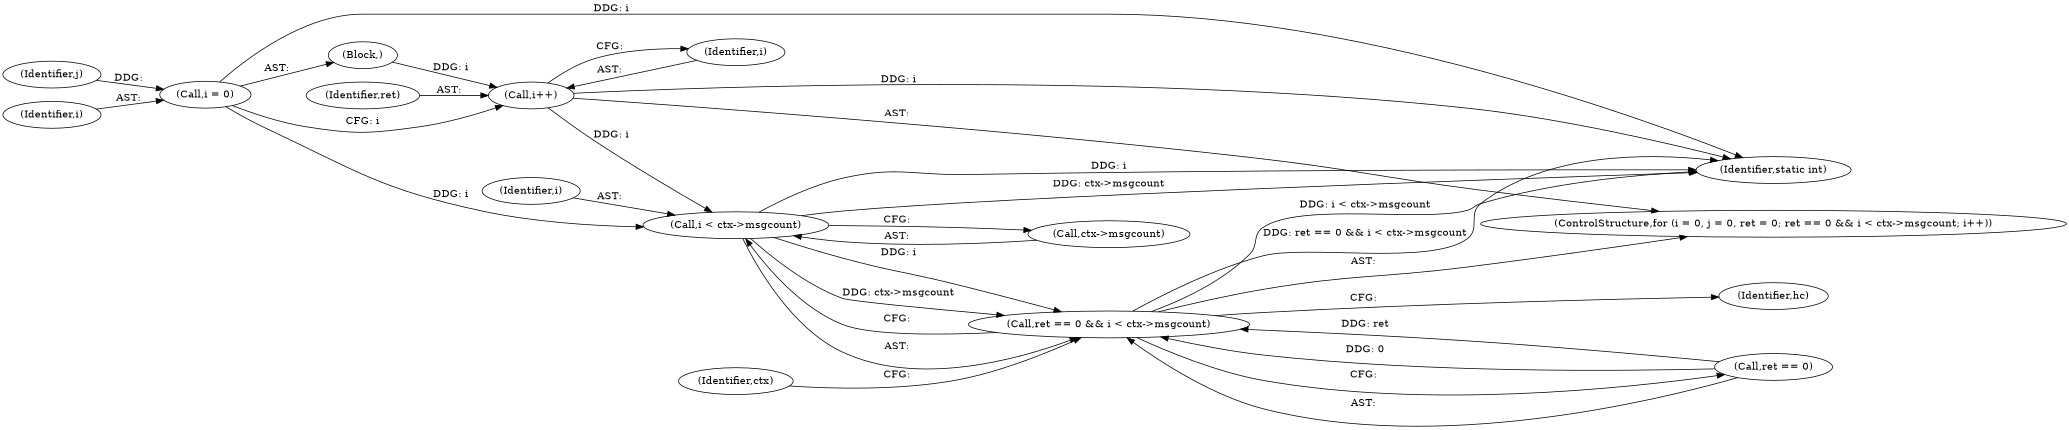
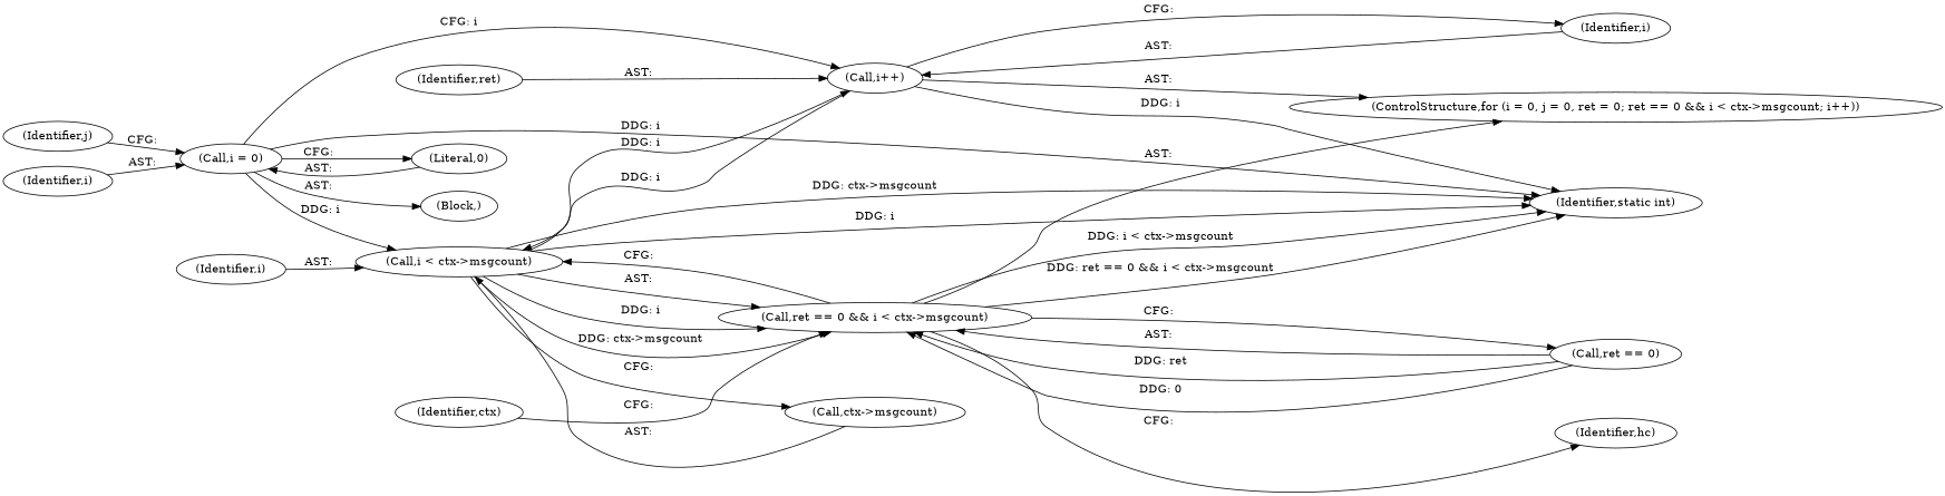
  digraph {
    rankdir=LR
    n1 [label="(Call,i < ctx->msgcount)"]
    n2 [label="(Call,i++)"]
    n3 [label="(Call,ret == 0 && i < ctx->msgcount)"]
    n4 [label="(Call,ctx->msgcount)"]
    n5 [label="(Identifier,static int)"]
    n6 [label="(ControlStructure,for (i = 0, j = 0, ret = 0; ret == 0 && i < ctx->msgcount; i++))"]
    n7 [label="(Identifier,i)"]
    n8 [label="(Call,ret == 0)"]
    n9 [label="(Identifier,hc)"]
    n10 [label="(Call,i = 0)"]
    n11 [label="(Block,)"]
+   n12 [label="(Literal,0)"]
    n13 [label="(Identifier,j)"]
    n14 [label="(Identifier,ctx)"]
    n15 [label="(Identifier,ret)"]
    n16 [label="(Identifier,i)"]
    n17 [label="(Identifier,i)"]
-   n11 -> n2 [label="DDG: i"]
+   n1 -> n2 [label="DDG: i"]
    n1 -> n3 [label="AST: "]
    n1 -> n3 [label="DDG: i"]
    n1 -> n3 [label="DDG: ctx->msgcount"]
    n1 -> n4 [label="CFG: "]
    n1 -> n5 [label="DDG: i"]
    n1 -> n5 [label="DDG: ctx->msgcount"]
    n2 -> n1 [label="DDG: i"]
    n2 -> n5 [label="DDG: i"]
    n2 -> n6 [label="AST: "]
    n2 -> n7 [label="CFG: "]
    n3 -> n1 [label="CFG: "]
    n3 -> n5 [label="DDG: ret == 0 && i < ctx->msgcount"]
    n3 -> n5 [label="DDG: i < ctx->msgcount"]
    n3 -> n6 [label="AST: "]
    n3 -> n8 [label="CFG: "]
    n3 -> n9 [label="CFG: "]
    n4 -> n1 [label="AST: "]
    n7 -> n2 [label="AST: "]
    n8 -> n3 [label="AST: "]
    n8 -> n3 [label="DDG: ret"]
    n8 -> n3 [label="DDG: 0"]
    n10 -> n1 [label="DDG: i"]
    n10 -> n2 [label="CFG: i"]
    n10 -> n5 [label="DDG: i"]
    n10 -> n11 [label="AST: "]
-   n13 -> n10 [label="DDG: "]
+   n10 -> n12 [label="CFG: "]
+   n12 -> n10 [label="AST: "]
+   n13 -> n10 [label="CFG: "]
    n14 -> n3 [label="CFG: "]
    n15 -> n2 [label="AST: "]
    n16 -> n1 [label="AST: "]
    n17 -> n10 [label="AST: "]
  }
